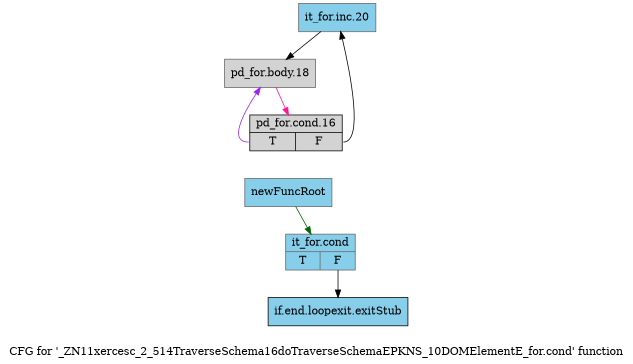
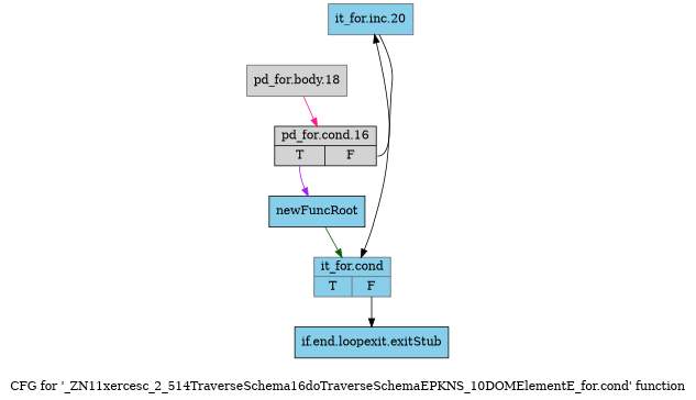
  digraph {
    label="CFG for '_ZN11xercesc_2_514TraverseSchema16doTraverseSchemaEPKNS_10DOMElementE_for.cond' function"
    node [color=gray40 fillcolor=skyblue shape=record style=filled]
    edge [color=black]
-   n1 [label="{newFuncRoot}"]
+   n1 [color=black label="{newFuncRoot}"]
    n2 [label="{it_for.cond|{<s0>T|<s1>F}}"]
    n3 [color=black label="{if.end.loopexit.exitStub}"]
    n4 [color=black fillcolor=lightgrey label="{pd_for.cond.16|{<s0>T|<s1>F}}"]
    n5 [fillcolor=lightgrey label="{pd_for.body.18}"]
    n6 [label="{it_for.inc.20}"]
    n1 -> n2 [color=darkgreen]
    n2 -> n3 [tailport=s1]
-   n4 -> n5 [color=purple tailport=s0]
+   n4 -> n1 [color=purple tailport=s0]
    n4 -> n6 [tailport=s1]
    n5 -> n4 [color=deeppink]
-   n6 -> n5
+   n6 -> n2
  }
